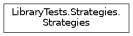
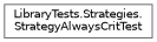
  digraph {
    rankdir=LR
-   n1 [color=grey40 fillcolor=white fontname=Helvetica fontsize=10 height=0.2 label="LibraryTests.Strategies.\lStrategies" shape=box style=filled width=0.4]
+   n1 [color=grey40 fillcolor=white fontname=Helvetica fontsize=10 height=0.2 label="LibraryTests.Strategies.\lStrategyAlwaysCritTest" shape=box style=filled width=0.4]
  }
